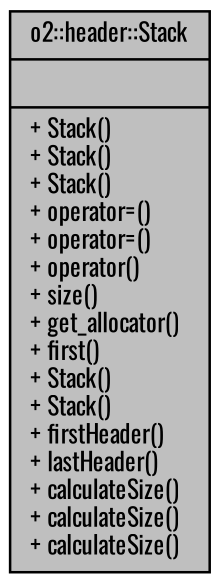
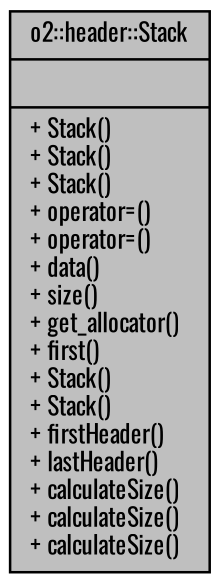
  digraph {
    fontname=Oswald
-   n1 [color=black fillcolor=grey75 fontcolor=black fontname=Oswald fontsize=10 height=0.2 label="{o2::header::Stack\n||+ Stack()\l+ Stack()\l+ Stack()\l+ operator=()\l+ operator=()\l+ operator()\l+ size()\l+ get_allocator()\l+ first()\l+ Stack()\l+ Stack()\l+ firstHeader()\l+ lastHeader()\l+ calculateSize()\l+ calculateSize()\l+ calculateSize()\l}" shape=record style=filled width=0.4]
+   n1 [color=black fillcolor=grey75 fontcolor=black fontname=Oswald fontsize=10 height=0.2 label="{o2::header::Stack\n||+ Stack()\l+ Stack()\l+ Stack()\l+ operator=()\l+ operator=()\l+ data()\l+ size()\l+ get_allocator()\l+ first()\l+ Stack()\l+ Stack()\l+ firstHeader()\l+ lastHeader()\l+ calculateSize()\l+ calculateSize()\l+ calculateSize()\l}" shape=record style=filled width=0.4]
  }
